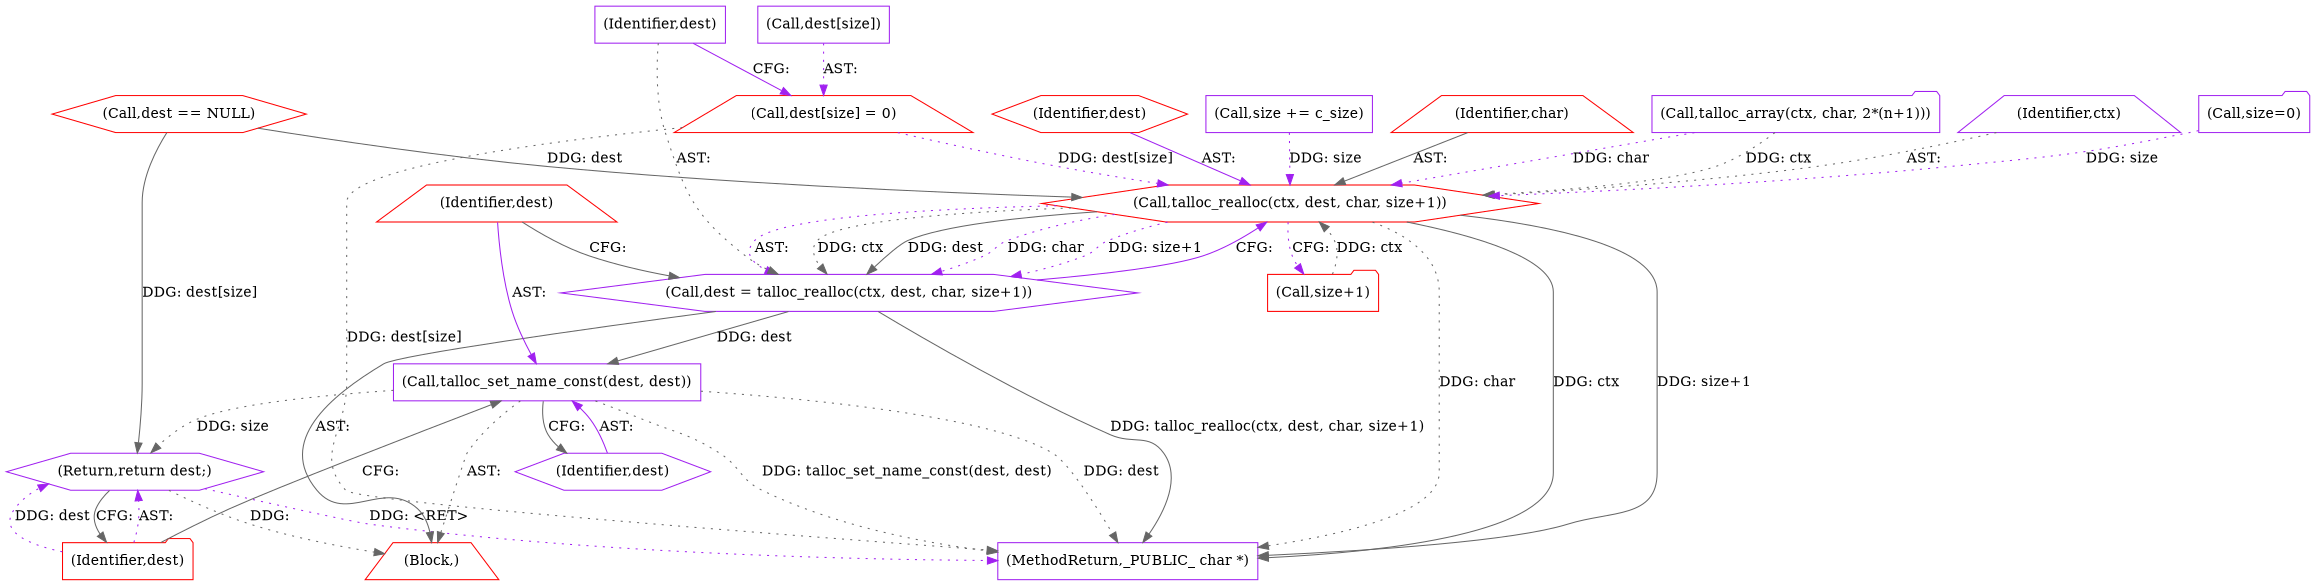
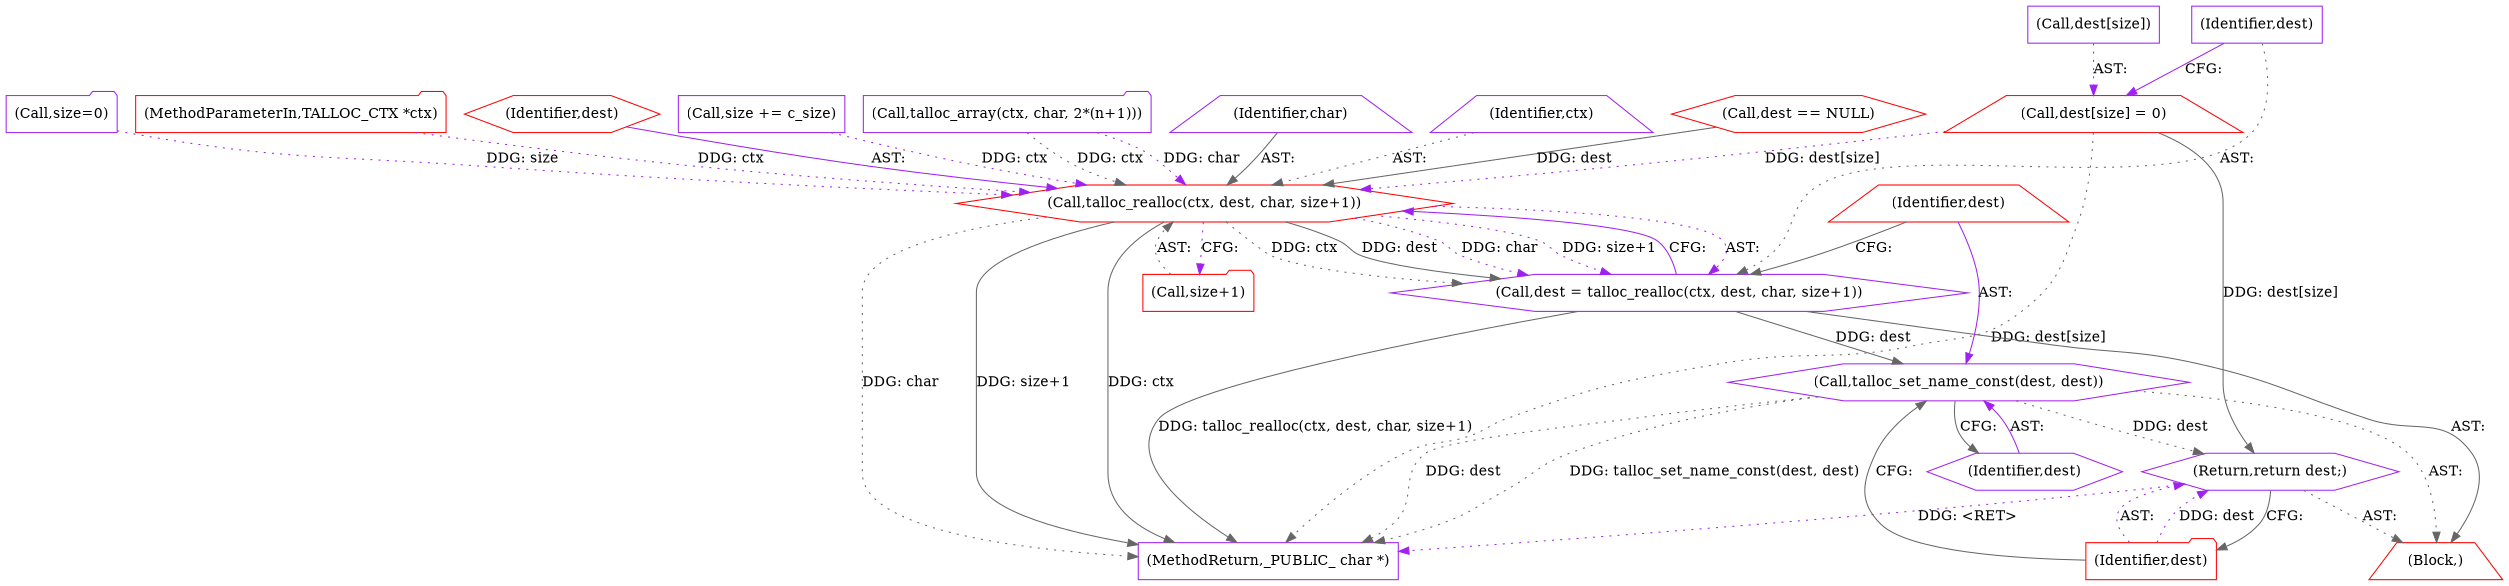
  digraph {
    node [color=purple shape=hexagon]
    edge [color=gray40 style=dotted]
    n1 [color=red label="(Call,dest[size] = 0)" shape=trapezium]
    n2 [color=red label="(Call,talloc_realloc(ctx, dest, char, size+1))"]
    n3 [label="(Return,return dest;)"]
    n4 [label="(MethodReturn,_PUBLIC_ char *)" shape=box]
    n5 [label="(Call,dest = talloc_realloc(ctx, dest, char, size+1))"]
    n6 [color=red label="(Call,size+1)" shape=folder]
-   n7 [label="(Call,talloc_set_name_const(dest, dest))" shape=box]
+   n7 [label="(Call,talloc_set_name_const(dest, dest))"]
    n8 [color=red label="(Block,)" shape=trapezium]
    n9 [label="(Identifier,dest)"]
    n10 [color=red label="(Identifier,dest)" shape=folder]
    n11 [label="(Call,size += c_size)" shape=box]
    n12 [label="(Call,dest[size])" shape=box]
-   n13 [color=red label="(Identifier,char)" shape=trapezium]
+   n13 [label="(Identifier,char)" shape=trapezium]
    n14 [label="(Identifier,ctx)" shape=trapezium]
    n15 [label="(Identifier,dest)" shape=box]
    n16 [color=red label="(Identifier,dest)" shape=trapezium]
    n17 [color=red label="(Call,dest == NULL)"]
    n18 [label="(Call,talloc_array(ctx, char, 2*(n+1)))" shape=folder]
    n19 [label="(Call,size=0)" shape=folder]
+   n20 [color=red label="(MethodParameterIn,TALLOC_CTX *ctx)" shape=folder]
    n21 [color=red label="(Identifier,dest)"]
    n1 -> n2 [color=purple label="DDG: dest[size]"]
-   n17 -> n3 [label="DDG: dest[size]" style=solid]
+   n1 -> n3 [label="DDG: dest[size]" style=solid]
    n1 -> n4 [label="DDG: dest[size]"]
    n2 -> n4 [label="DDG: size+1" style=solid]
    n2 -> n4 [label="DDG: char"]
    n2 -> n4 [label="DDG: ctx" style=solid]
    n2 -> n5 [color=purple label="AST: "]
    n2 -> n5 [label="DDG: ctx"]
    n2 -> n5 [label="DDG: dest" style=solid]
    n2 -> n5 [color=purple label="DDG: char"]
    n2 -> n5 [color=purple label="DDG: size+1"]
    n2 -> n6 [color=purple label="CFG: "]
    n3 -> n4 [color=purple label="DDG: <RET>"]
-   n3 -> n8 [label="DDG: "]
+   n3 -> n8 [label="AST: "]
    n3 -> n10 [label="CFG: " style=solid]
    n5 -> n2 [color=purple label="CFG: " style=solid]
    n5 -> n4 [label="DDG: talloc_realloc(ctx, dest, char, size+1)" style=solid]
    n5 -> n7 [label="DDG: dest" style=solid]
    n5 -> n8 [label="AST: " style=solid]
-   n6 -> n2 [label="DDG: ctx"]
-   n7 -> n3 [label="DDG: size"]
+   n6 -> n2 [label="AST: "]
+   n7 -> n3 [label="DDG: dest"]
    n7 -> n4 [label="DDG: talloc_set_name_const(dest, dest)"]
    n7 -> n4 [label="DDG: dest"]
    n7 -> n8 [label="AST: "]
    n7 -> n9 [label="CFG: " style=solid]
    n9 -> n7 [color=purple label="AST: " style=solid]
    n10 -> n3 [color=purple label="AST: "]
    n10 -> n3 [color=purple label="DDG: dest"]
    n10 -> n7 [label="CFG: " style=solid]
-   n11 -> n2 [color=purple label="DDG: size"]
+   n11 -> n2 [color=purple label="DDG: ctx"]
    n12 -> n1 [color=purple label="AST: "]
    n13 -> n2 [label="AST: " style=solid]
    n14 -> n2 [label="AST: "]
    n15 -> n1 [color=purple label="CFG: " style=solid]
    n15 -> n5 [label="AST: "]
    n16 -> n5 [label="CFG: " style=solid]
    n16 -> n7 [color=purple label="AST: " style=solid]
    n17 -> n2 [label="DDG: dest" style=solid]
    n18 -> n2 [label="DDG: ctx"]
    n18 -> n2 [color=purple label="DDG: char"]
    n19 -> n2 [color=purple label="DDG: size"]
+   n20 -> n2 [color=purple label="DDG: ctx"]
    n21 -> n2 [color=purple label="AST: " style=solid]
  }
